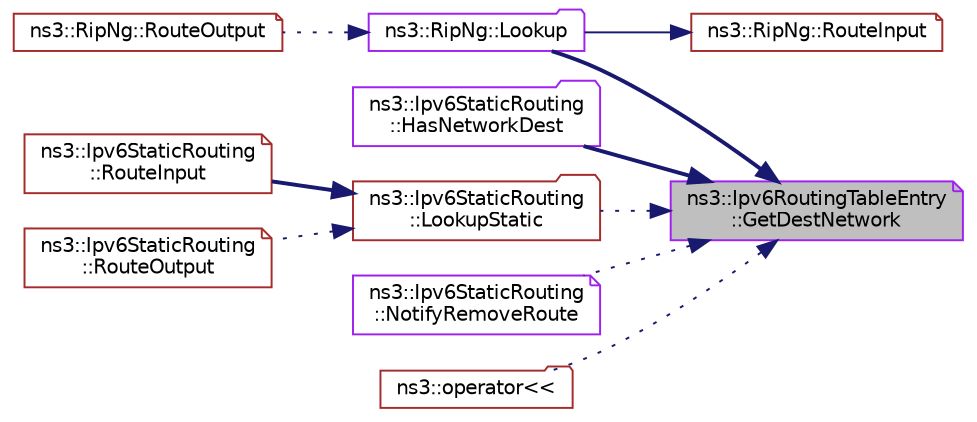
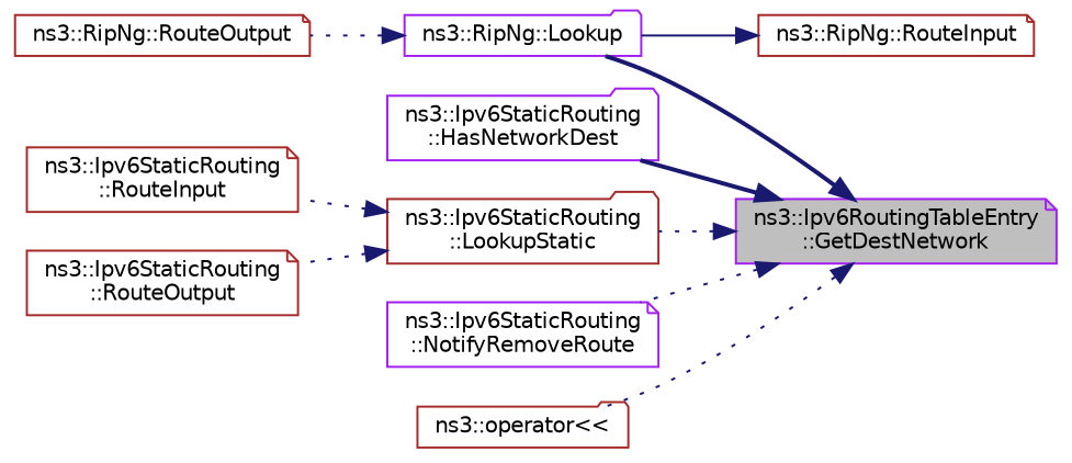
  digraph {
    rankdir=RL
    node [color=brown fillcolor=white fontname=Helvetica fontsize=10 shape=note style=filled]
    edge [color=midnightblue dir=back fontname=Helvetica fontsize=10 labelfontname=Helvetica labelfontsize=10 style=dotted]
    n1 [color=purple fillcolor=grey75 fontcolor=black height=0.2 label="ns3::Ipv6RoutingTableEntry\l::GetDestNetwork" width=0.4]
    n2 [color=purple height=0.2 label="ns3::Ipv6StaticRouting\l::HasNetworkDest" shape=folder width=0.4]
    n3 [color=purple height=0.2 label="ns3::RipNg::Lookup" shape=folder width=0.4]
    n4 [height=0.2 label="ns3::Ipv6StaticRouting\l::LookupStatic" shape=folder width=0.4]
    n5 [color=purple height=0.2 label="ns3::Ipv6StaticRouting\l::NotifyRemoveRoute" width=0.4]
    n6 [height=0.2 label="ns3::operator\<\<" shape=folder width=0.4]
    n7 [height=0.2 label="ns3::RipNg::RouteOutput" width=0.4]
    n8 [height=0.2 label="ns3::Ipv6StaticRouting\l::RouteInput" width=0.4]
    n9 [height=0.2 label="ns3::Ipv6StaticRouting\l::RouteOutput" width=0.4]
    n10 [height=0.2 label="ns3::RipNg::RouteInput" width=0.4]
    n1 -> n2 [style=bold]
    n1 -> n3 [style=bold]
    n1 -> n4
    n1 -> n5
    n1 -> n6
    n3 -> n7
-   n4 -> n8 [style=bold]
+   n4 -> n8
    n4 -> n9
    n10 -> n3 [style=solid]
  }
